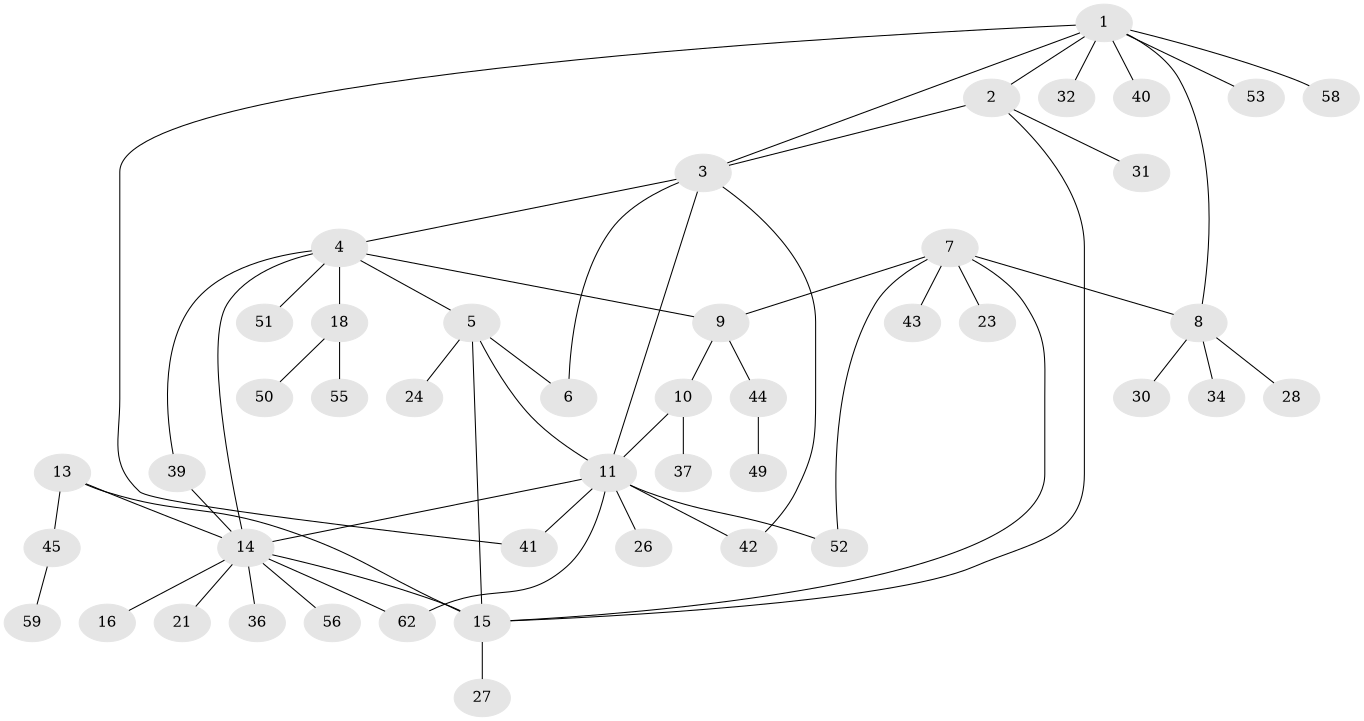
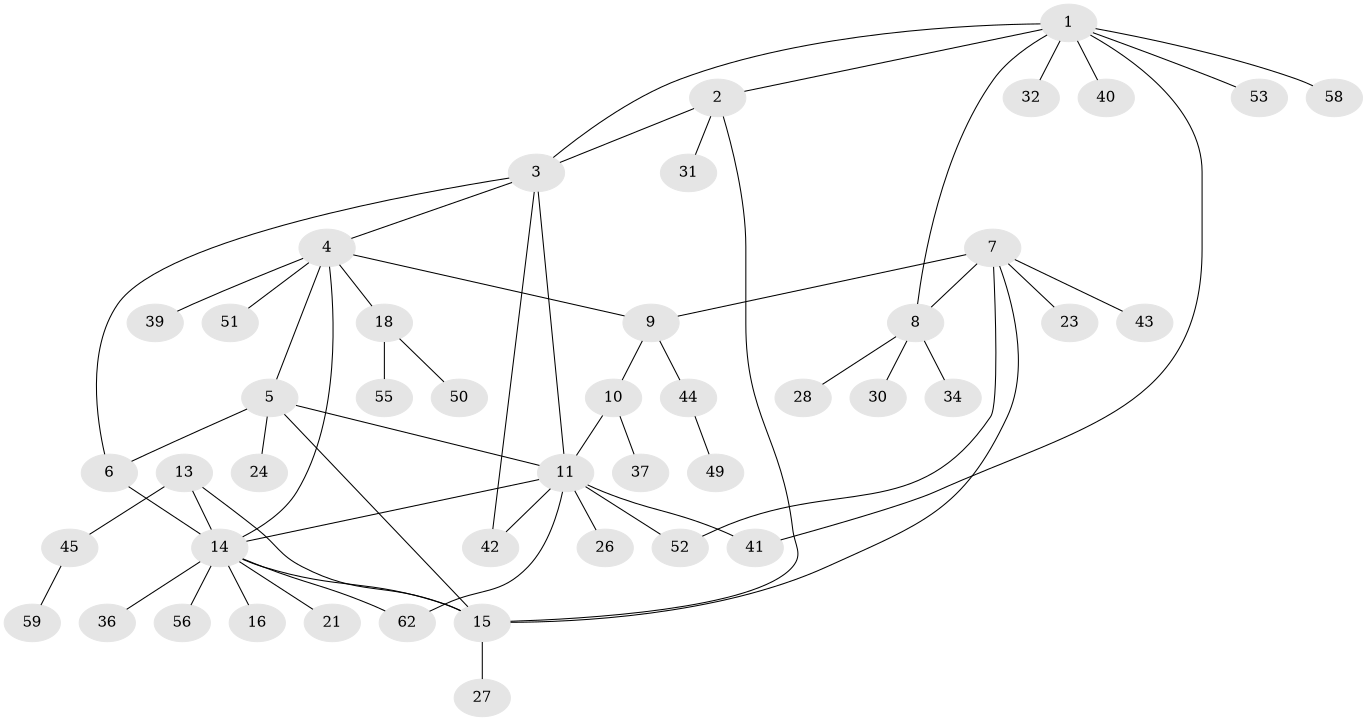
  graph {
    node [color=gray90 style=filled]
    1 [super="+33"]
    2 [super="+63"]
    3
    8 [super="+17"]
    32
    40 [super="+60"]
    41 [super="+46"]
    53
    58
    15 [super="+20"]
    31
    4 [super="+57"]
    11 [super="+12"]
    42 [super="+48"]
    6
    28
    30
    34
    27
    5 [super="+19"]
    9 [super="+22"]
    14 [super="+25"]
    18 [super="+29"]
    39
    51
    52
    26 [super="+61"]
    62
    24
    10
    44 [super="+47"]
    16 [super="+38"]
    21
    36
    56
    50
    55
    7 [super="+35"]
    23
    43
    37
    49
    13
    45 [super="+54"]
    59
    1 -- 2
    1 -- 3
    1 -- 8
    1 -- 32
    1 -- 40
    1 -- 41
    1 -- 53
    1 -- 58
    2 -- 3
    2 -- 15
    2 -- 31
    3 -- 4
    3 -- 11
    3 -- 42
    3 -- 6
    8 -- 28
    8 -- 30
    8 -- 34
    15 -- 27
    4 -- 5
    4 -- 9
    4 -- 14
    4 -- 18
    4 -- 39
    4 -- 51
    11 -- 41
    11 -- 42
    11 -- 14
    11 -- 52
    11 -- 26
    11 -- 62
-   39 -- 14
+   6 -- 14
    5 -- 15
    5 -- 11
    5 -- 6
    5 -- 24
    9 -- 10
    9 -- 44
    14 -- 15
    14 -- 62
    14 -- 16
    14 -- 21
    14 -- 36
    14 -- 56
    18 -- 50
    18 -- 55
    10 -- 11 [weight=2]
    10 -- 37
    44 -- 49
    7 -- 8
    7 -- 15
    7 -- 9
    7 -- 52
    7 -- 23
    7 -- 43
    13 -- 15
    13 -- 14
    13 -- 45
    45 -- 59
  }
